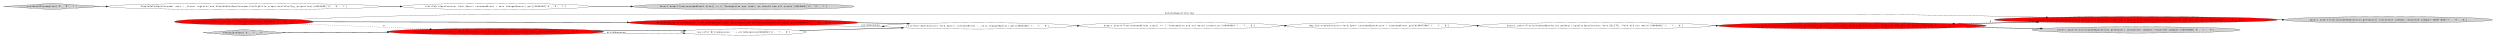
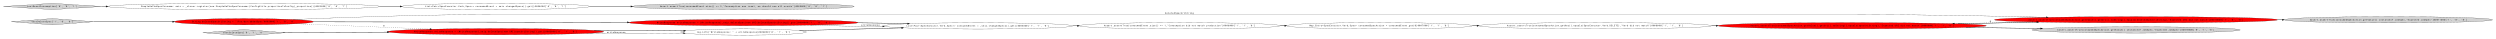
  digraph {
    rankdir=LR
    fontname="Roboto Mono"
    node [fillcolor=white shape=ellipse style=filled fontname="Roboto Mono"]
    edge [style=bold fontname="Roboto Mono"]
    n1 [fillcolor=red label="WriteResponse writeResponse = (WriteResponse)_seip.deleteSpec(new URI(specUriString)).get()@@@3@@@['0', '1', '0']"]
    n2 [label="log.info(\"WriteResponse: \" + writeResponse)@@@4@@@['0', '1', '0']"]
    n3 [fillcolor=red label="Assert.assertTrue(consumedSpecAction.getValue().getUri().toString().equals(deletedSpecUriString),\"Expected URI did not match\")@@@10@@@['1', '0', '0']"]
    n4 [fillcolor=lightgray label="Assert.assertTrue(consumedSpecAction.getValue() instanceof JobSpec,\"Expected JobSpec\")@@@11@@@['1', '0', '0']"]
    n5 [fillcolor=red label="Assert.assertTrue(consumedSpecAction.getValue().getUri().toString().equals(specUriString),\"Expected URI did not match\")@@@9@@@['1', '1', '0']"]
    n6 [fillcolor=lightgray label="testDeleteSpec['0', '1', '0']" shape=diamond]
    n7 [label="SimpleKafkaSpecConsumer seic = _closer.register(new SimpleKafkaSpecConsumer(ConfigUtils.propertiesToConfig(_properties)))@@@3@@@['0', '0', '1']"]
    n8 [label="List<Pair<SpecExecutor.Verb,Spec>> consumedEvent = seic.changedSpecs().get()@@@4@@@['0', '0', '1']"]
    n9 [fillcolor=lightgray label="testResetConsumption['0', '0', '1']" shape=diamond]
    n10 [fillcolor=red label="String deletedSpecUriString = \"/foo/bar/addedSpec\"@@@3@@@['1', '0', '0']"]
    n11 [fillcolor=red label="WriteResponse writeResponse = (WriteResponse)_seip.deleteSpec(new URI(deletedSpecUriString)).get()@@@4@@@['1', '0', '0']"]
    n12 [fillcolor=lightgray label="Assert.assertTrue(consumedEvent.size() == 3,\"Consumption was reset, we should see all events\")@@@5@@@['0', '0', '1']"]
    n13 [label="List<Pair<SpecExecutor.Verb,Spec>> consumedEvent = _seic.changedSpecs().get()@@@5@@@['1', '1', '0']"]
    n14 [label="Assert.assertTrue(consumedEvent.size() == 1,\"Consumption did not match production\")@@@6@@@['1', '1', '0']"]
    n15 [label="Map.Entry<SpecExecutor.Verb,Spec> consumedSpecAction = consumedEvent.get(0)@@@7@@@['1', '1', '0']"]
    n16 [label="Assert.assertTrue(consumedSpecAction.getKey().equals(SpecExecutor.Verb.DELETE),\"Verb did not match\")@@@8@@@['1', '1', '0']"]
+   n17 [fillcolor=lightgray label="testDeleteSpec['1', '0', '0']" shape=diamond]
    n18 [fillcolor=lightgray label="Assert.assertTrue(consumedSpecAction.getValue() instanceof JobSpec,\"Expected JobSpec\")@@@10@@@['0', '1', '0']"]
    n1 -> n2
    n1 -> n2 [label=writeResponse style=solid]
    n2 -> n13
    n3 -> n4
    n3 -> n5 [label=0 style=dashed]
    n5 -> n3
    n5 -> n18
    n6 -> n1
    n7 -> n8
    n8 -> n12
    n9 -> n7
    n10 -> n1 [label=0 style=dashed]
    n10 -> n3 [label=deletedSpecUriString style=solid]
    n10 -> n11
    n11 -> n13
    n11 -> n13 [label=writeResponse style=solid]
    n13 -> n14
    n14 -> n15
    n15 -> n16
    n16 -> n5
+   n17 -> n10
  }
